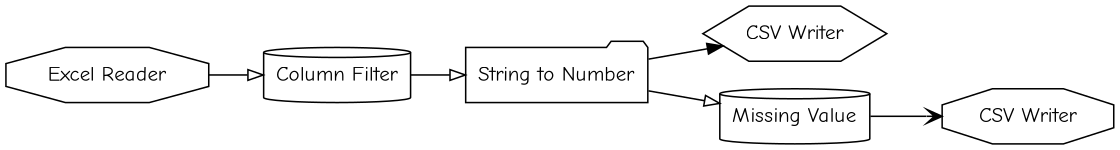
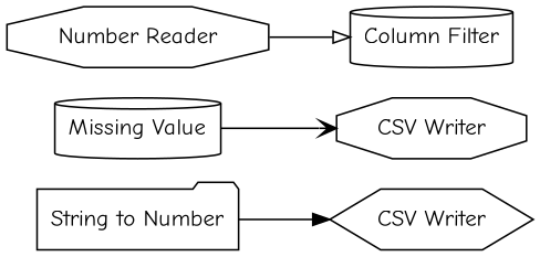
  digraph {
    fontname="Comic Neue"
    rankdir=LR
    node [fontname="Comic Neue" shape=cylinder]
    edge [arrowhead=onormal fontname="Comic Neue"]
    n1 [label="String to Number" shape=folder]
    n2 [label="CSV Writer" shape=hexagon]
    n3 [label="Missing Value"]
    n4 [label="CSV Writer" shape=octagon]
-   n5 [label="Excel Reader" shape=octagon]
+   n5 [label="Number Reader" shape=octagon]
    n6 [label="Column Filter"]
    n1 -> n2 [arrowhead=normal]
-   n1 -> n3
    n3 -> n4 [arrowhead=vee]
    n5 -> n6
-   n6 -> n1
  }
